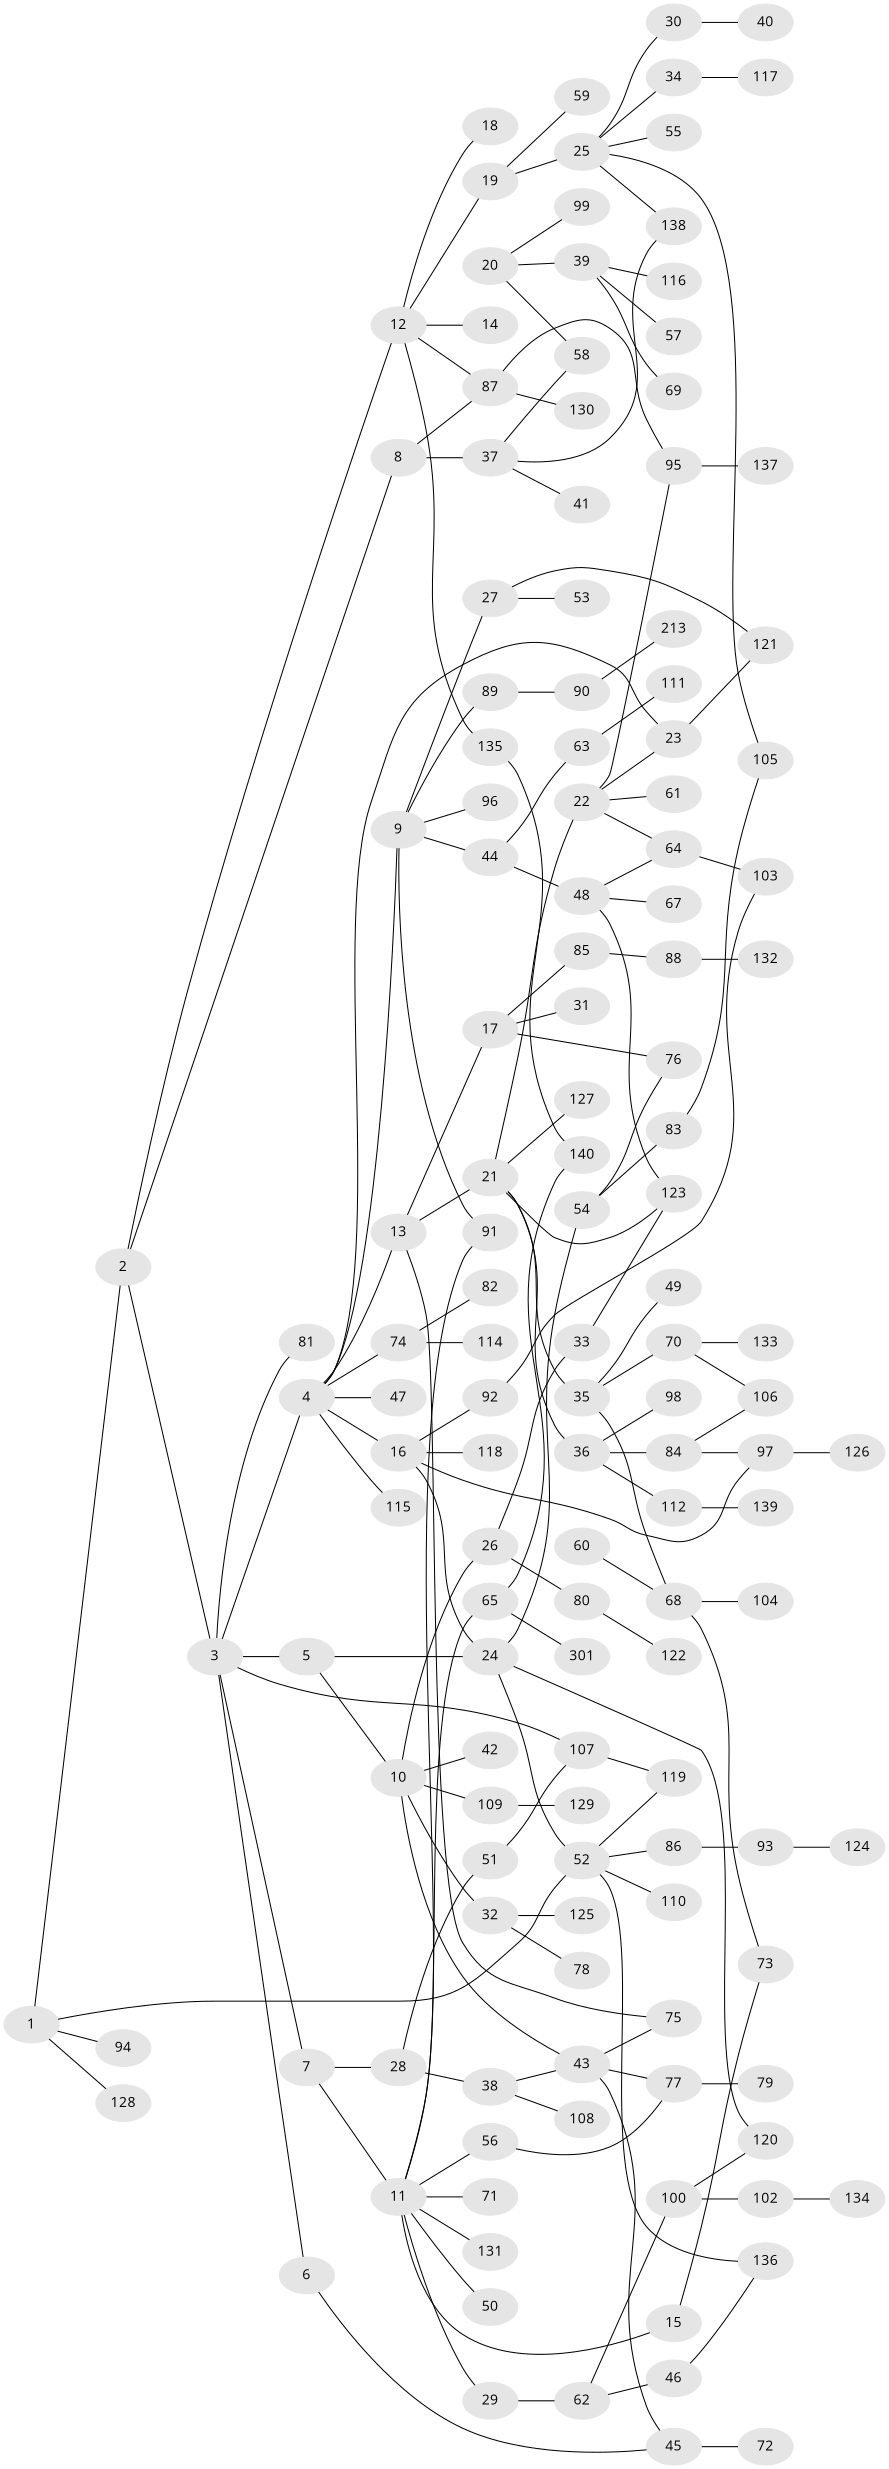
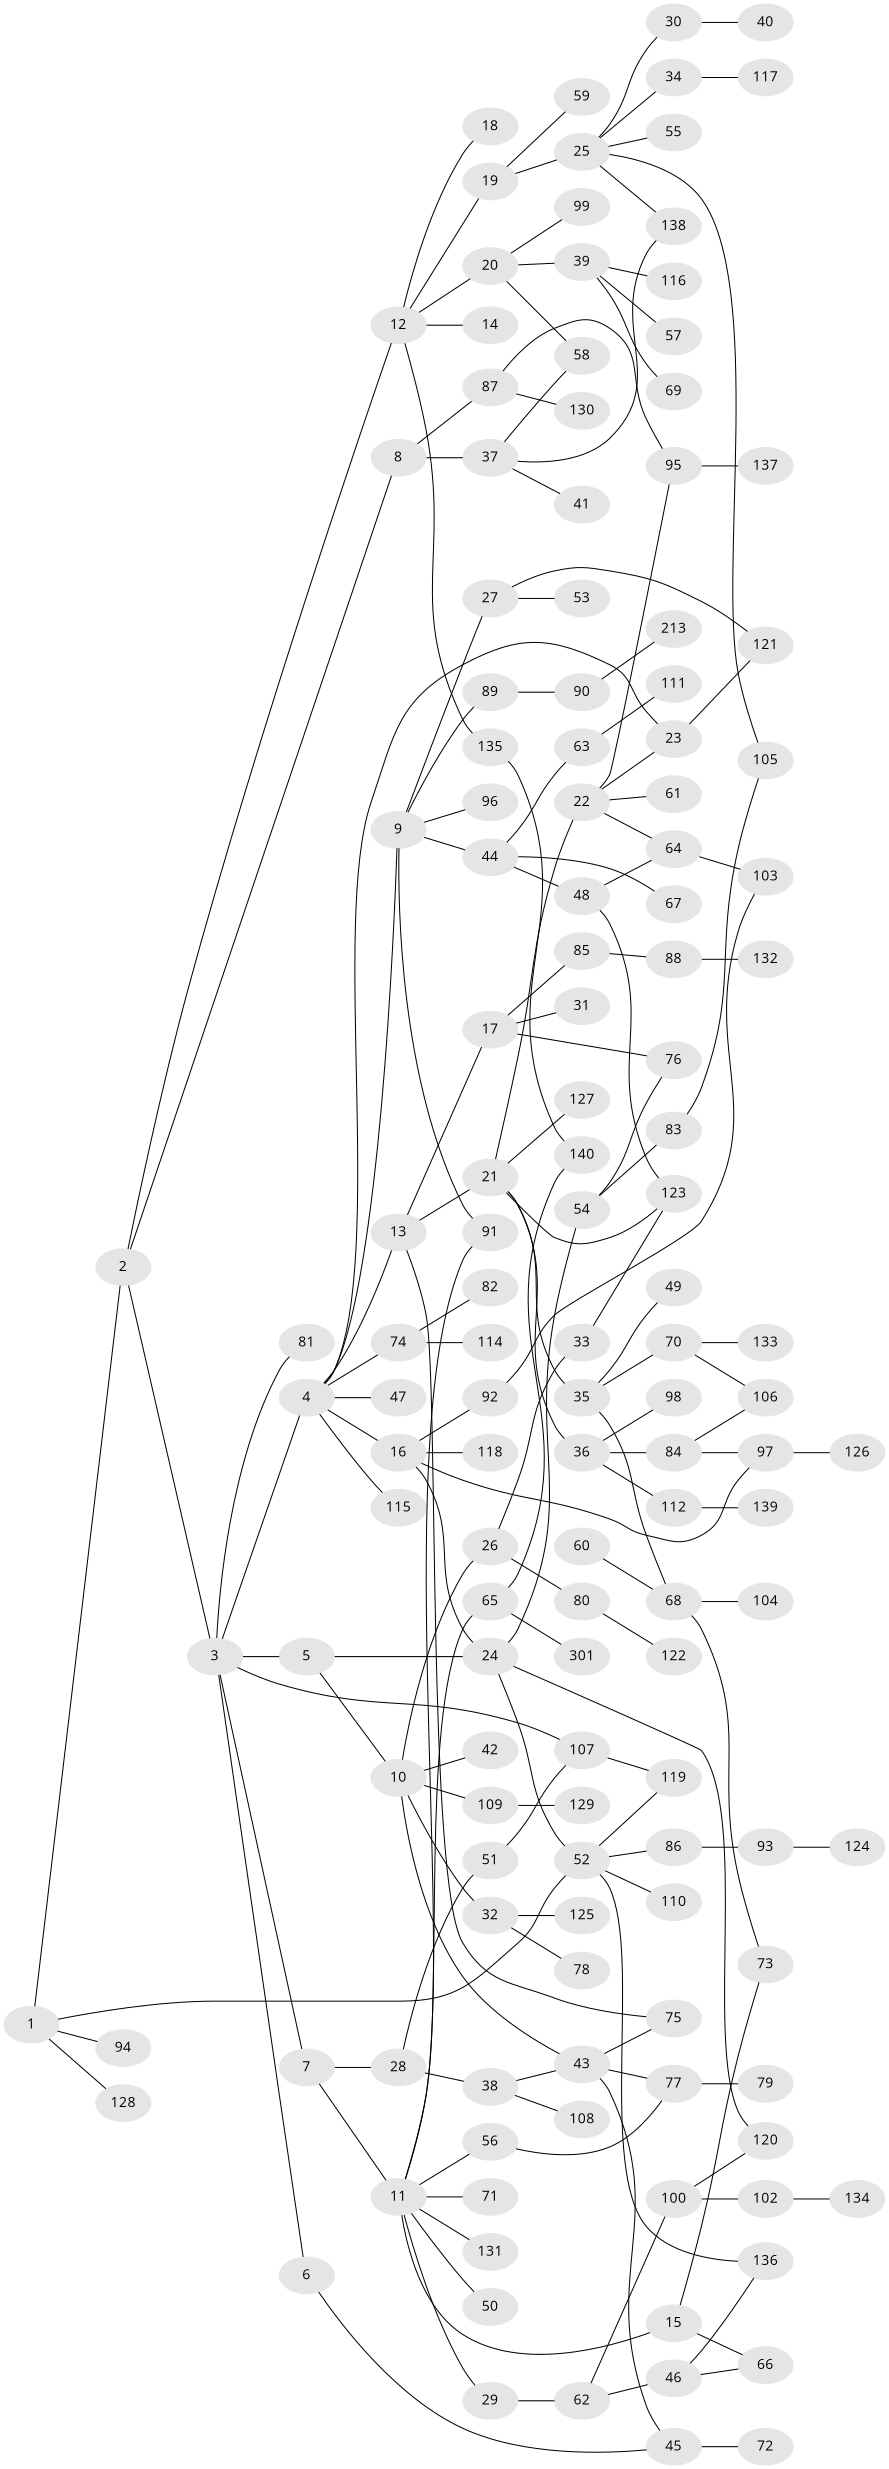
  graph {
    fontname="Open Sans"
    rankdir=LR
    node [color=gray90 fontname="Open Sans" style=filled]
    edge [fontname="Open Sans"]
    1
    2
    52
    94
    128
    3
    8
    12
    136
    86
    110
    119
    4
    5
    6
    7
    81
    107
    37
    87
    14
    18
    19
    20
    135
    9
    13
    16
    23
    47
    74
    115
    10
    24
    45
    11
    28
    27
    44
    89
    91
    96
    17
    21
    75
    92
    97
    118
    121
    82
    114
    26
    32
    42
    43
    109
    54
    120
    72
    46
+   66
    15
    29
    50
    56
    65
    71
    131
    38
    51
    58
    138
    41
    95
    130
    53
    48
    63
    67
    90
    33
    80
    78
    125
    77
    129
    73
    62
    n89 [label=301]
    140
    25
    59
    39
    99
    31
    76
    85
    22
    35
    36
    123
    127
    103
    126
    88
    30
    34
    55
    105
    57
    69
    116
    61
    64
    49
    70
    68
    84
    98
    112
    137
    83
    40
    117
    122
    108
    100
    60
    106
    133
    139
    79
    111
    93
    104
    102
    132
    124
    n139 [label=213]
    134
    1 -- 2
    1 -- 52
    1 -- 94
    1 -- 128
    2 -- 3
    2 -- 8
    2 -- 12
    52 -- 136
    52 -- 86
    52 -- 110
    52 -- 119
    3 -- 4
    3 -- 5
    3 -- 6
    3 -- 7
    3 -- 81
    3 -- 107
    8 -- 37
    8 -- 87
    12 -- 14
    12 -- 18
    12 -- 19
-   12 -- 87
+   12 -- 20
    12 -- 135
    86 -- 93
    4 -- 9
    4 -- 13
    4 -- 16
    4 -- 23
    4 -- 47
    4 -- 74
    4 -- 115
    5 -- 10
    5 -- 24
    6 -- 45
    7 -- 11
    7 -- 28
    107 -- 119
    37 -- 58
    37 -- 138
    37 -- 41
    87 -- 95
    87 -- 130
    19 -- 25
    19 -- 59
    20 -- 58
    20 -- 39
    20 -- 99
    135 -- 140
    9 -- 27
    9 -- 44
    9 -- 89
    9 -- 91
    9 -- 96
    13 -- 17
    13 -- 21
    13 -- 75
    16 -- 24
    16 -- 92
    16 -- 97
    16 -- 118
    23 -- 121
    74 -- 82
    74 -- 114
    10 -- 26
    10 -- 32
    10 -- 42
    10 -- 43
    10 -- 109
    24 -- 52
    24 -- 54
    24 -- 120
    45 -- 72
    11 -- 91
    11 -- 15
    11 -- 29
    11 -- 50
    11 -- 56
    11 -- 65
    11 -- 71
    11 -- 131
    28 -- 38
    28 -- 51
    27 -- 121
    27 -- 53
    44 -- 48
    44 -- 63
-   48 -- 67
+   44 -- 67
    89 -- 90
    17 -- 31
    17 -- 76
    17 -- 85
    21 -- 22
    21 -- 35
    21 -- 36
    21 -- 123
    21 -- 127
    92 -- 103
    97 -- 126
    26 -- 33
    26 -- 80
    32 -- 78
    32 -- 125
    43 -- 45
    43 -- 75
    43 -- 77
    109 -- 129
    54 -- 76
    54 -- 83
    46 -- 136
+   46 -- 66
+   15 -- 66
    15 -- 73
    29 -- 62
    56 -- 77
    65 -- n89
    65 -- 140
    38 -- 43
    38 -- 108
    51 -- 107
    95 -- 137
    48 -- 123
    48 -- 64
    63 -- 111
    90 -- n139
    33 -- 123
    80 -- 122
    77 -- 79
    62 -- 46
    62 -- 100
    25 -- 138
    25 -- 30
    25 -- 34
    25 -- 55
    25 -- 105
    39 -- 57
    39 -- 69
    39 -- 116
    85 -- 88
    22 -- 23
    22 -- 95
    22 -- 61
    22 -- 64
    35 -- 49
    35 -- 70
    35 -- 68
    36 -- 84
    36 -- 98
    36 -- 112
    88 -- 132
    30 -- 40
    34 -- 117
    64 -- 103
    70 -- 106
    70 -- 133
    68 -- 73
    68 -- 104
    84 -- 97
    84 -- 106
    112 -- 139
    83 -- 105
    100 -- 120
    100 -- 102
    60 -- 68
    93 -- 124
    102 -- 134
  }
